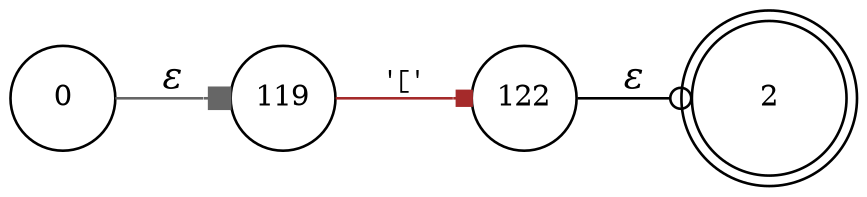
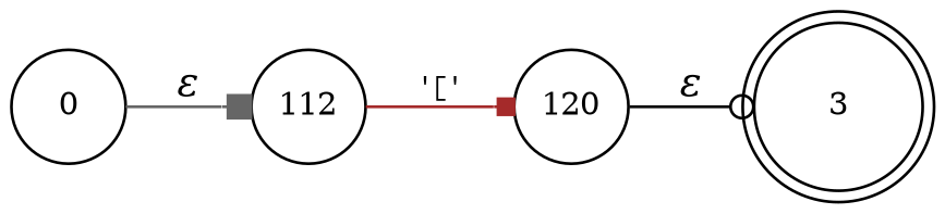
  digraph {
    rankdir=LR
    node [fixedsize=true fontsize=11 shape=circle peripheries=1]
    edge [arrowhead=box fontname="Times-Italic"]
-   n1 [label=2 shape=doublecircle width=.6 peripheries=""]
+   n1 [label=3 shape=doublecircle width=.6 peripheries=""]
    n2 [label=0 width=.55]
-   n3 [label=119 width=.55]
-   n4 [label=122 width=.55]
+   n3 [label=112 width=.55]
+   n4 [label=120 width=.55]
    n2 -> n3 [color=gray40 label="&epsilon;"]
    n3 -> n4 [arrowsize=.7 color=brown fontname=Courier fontsize=11 label="'['"]
    n4 -> n1 [arrowhead=odot color=black label="&epsilon;"]
  }
